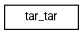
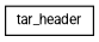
  digraph {
    rankdir=TB
    fontname=Roboto
-   n1 [color=black fillcolor=white fontname=Roboto fontsize=10 height=0.2 label=tar_tar shape=record style=filled width=0.4]
+   n1 [color=black fillcolor=white fontname=Roboto fontsize=10 height=0.2 label=tar_header shape=record style=filled width=0.4]
  }
